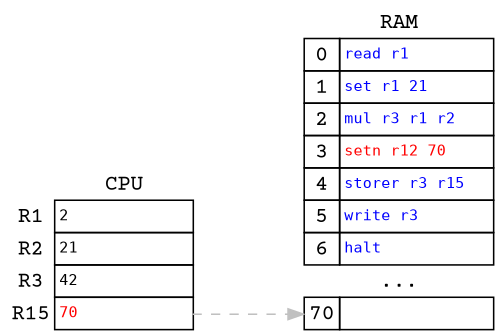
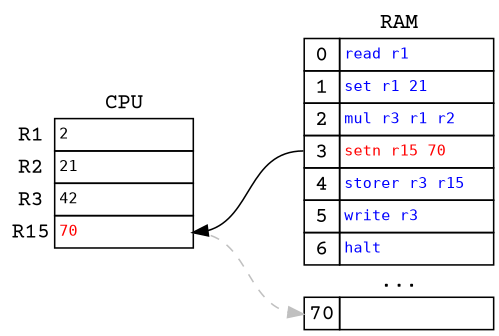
  digraph {
    nodesep=0.5
    rankdir=LR
    ranksep=1
    fontname="Courier Prime"
    node [shape=plain fontname="Courier Prime"]
    edge [fontname="Courier Prime"]
    n1 [label=<     <table border="0" cellborder="1" cellspacing="0">         <tr>             <td color="none"></td>             <td color="none">CPU</td>         </tr>         <tr>             <td color="none">R1</td>             <td port="r1" align="left" width="90%"><font point-size="10" face="monospace">2</font></td>         </tr>         <tr>             <td color="none">R2</td>             <td port="r2" align="left"><font point-size="10" face="monospace">21</font></td>         </tr>         <tr>             <td color="none">R3</td>             <td port="r3" align="left"><font point-size="10" face="monospace">42</font></td>         </tr>         <tr>             <td color="none">R15</td>             <td port="r15" align="left"><font point-size="10" face="monospace" color="red"><font point-size="10" face="monospace">70</font></font></td>         </tr>     </table>>]
-   n2 [label=<     <table align="right" border="0" cellborder="1" cellspacing="0">         <tr>             <td color="none" colspan="2">RAM</td>         </tr>         <tr>             <td port="r0" width="20%">0</td>             <td align="left" width="100%"><font point-size="10" face="monospace" color="blue">read r1</font></td>         </tr>         <tr>             <td port="r1" width="20%">1</td>             <td align="left" width="100%"><font point-size="10" face="monospace" color="blue">set r1 21</font></td>         </tr>         <tr>             <td port="r2">2</td>             <td align="left"><font point-size="10" face="monospace" color="blue">mul r3 r1 r2</font></td>         </tr>         <tr>             <td port="r3">3</td>             <td align="left"><font point-size="10" face="monospace" color="red">setn r12 70</font></td>         </tr>         <tr>             <td port="r4">4</td>             <td align="left"><font point-size="10" face="monospace" color="blue">storer r3 r15</font></td>         </tr>         <tr>             <td>5</td>             <td align="left"><font point-size="10" face="monospace" color="blue">write r3</font></td>         </tr>         <tr>             <td>6</td>             <td align="left"><font point-size="10" face="monospace" color="blue">halt</font></td>         </tr>         <tr>             <td color="none" colspan="2">...</td>         </tr>         <tr>             <td port="r70">70</td>             <td align="left"></td>         </tr>     </table>>]
+   n2 [label=<     <table align="right" border="0" cellborder="1" cellspacing="0">         <tr>             <td color="none" colspan="2">RAM</td>         </tr>         <tr>             <td port="r0" width="20%">0</td>             <td align="left" width="100%"><font point-size="10" face="monospace" color="blue">read r1</font></td>         </tr>         <tr>             <td port="r1" width="20%">1</td>             <td align="left" width="100%"><font point-size="10" face="monospace" color="blue">set r1 21</font></td>         </tr>         <tr>             <td port="r2">2</td>             <td align="left"><font point-size="10" face="monospace" color="blue">mul r3 r1 r2</font></td>         </tr>         <tr>             <td port="r3">3</td>             <td align="left"><font point-size="10" face="monospace" color="red">setn r15 70</font></td>         </tr>         <tr>             <td port="r4">4</td>             <td align="left"><font point-size="10" face="monospace" color="blue">storer r3 r15</font></td>         </tr>         <tr>             <td>5</td>             <td align="left"><font point-size="10" face="monospace" color="blue">write r3</font></td>         </tr>         <tr>             <td>6</td>             <td align="left"><font point-size="10" face="monospace" color="blue">halt</font></td>         </tr>         <tr>             <td color="none" colspan="2">...</td>         </tr>         <tr>             <td port="r70">70</td>             <td align="left"></td>         </tr>     </table>>]
    n1 -> n2 [color=grey headport=r70 style=dashed tailport=r15]
+   n2 -> n1 [headport=r15 tailport=r3]
  }
